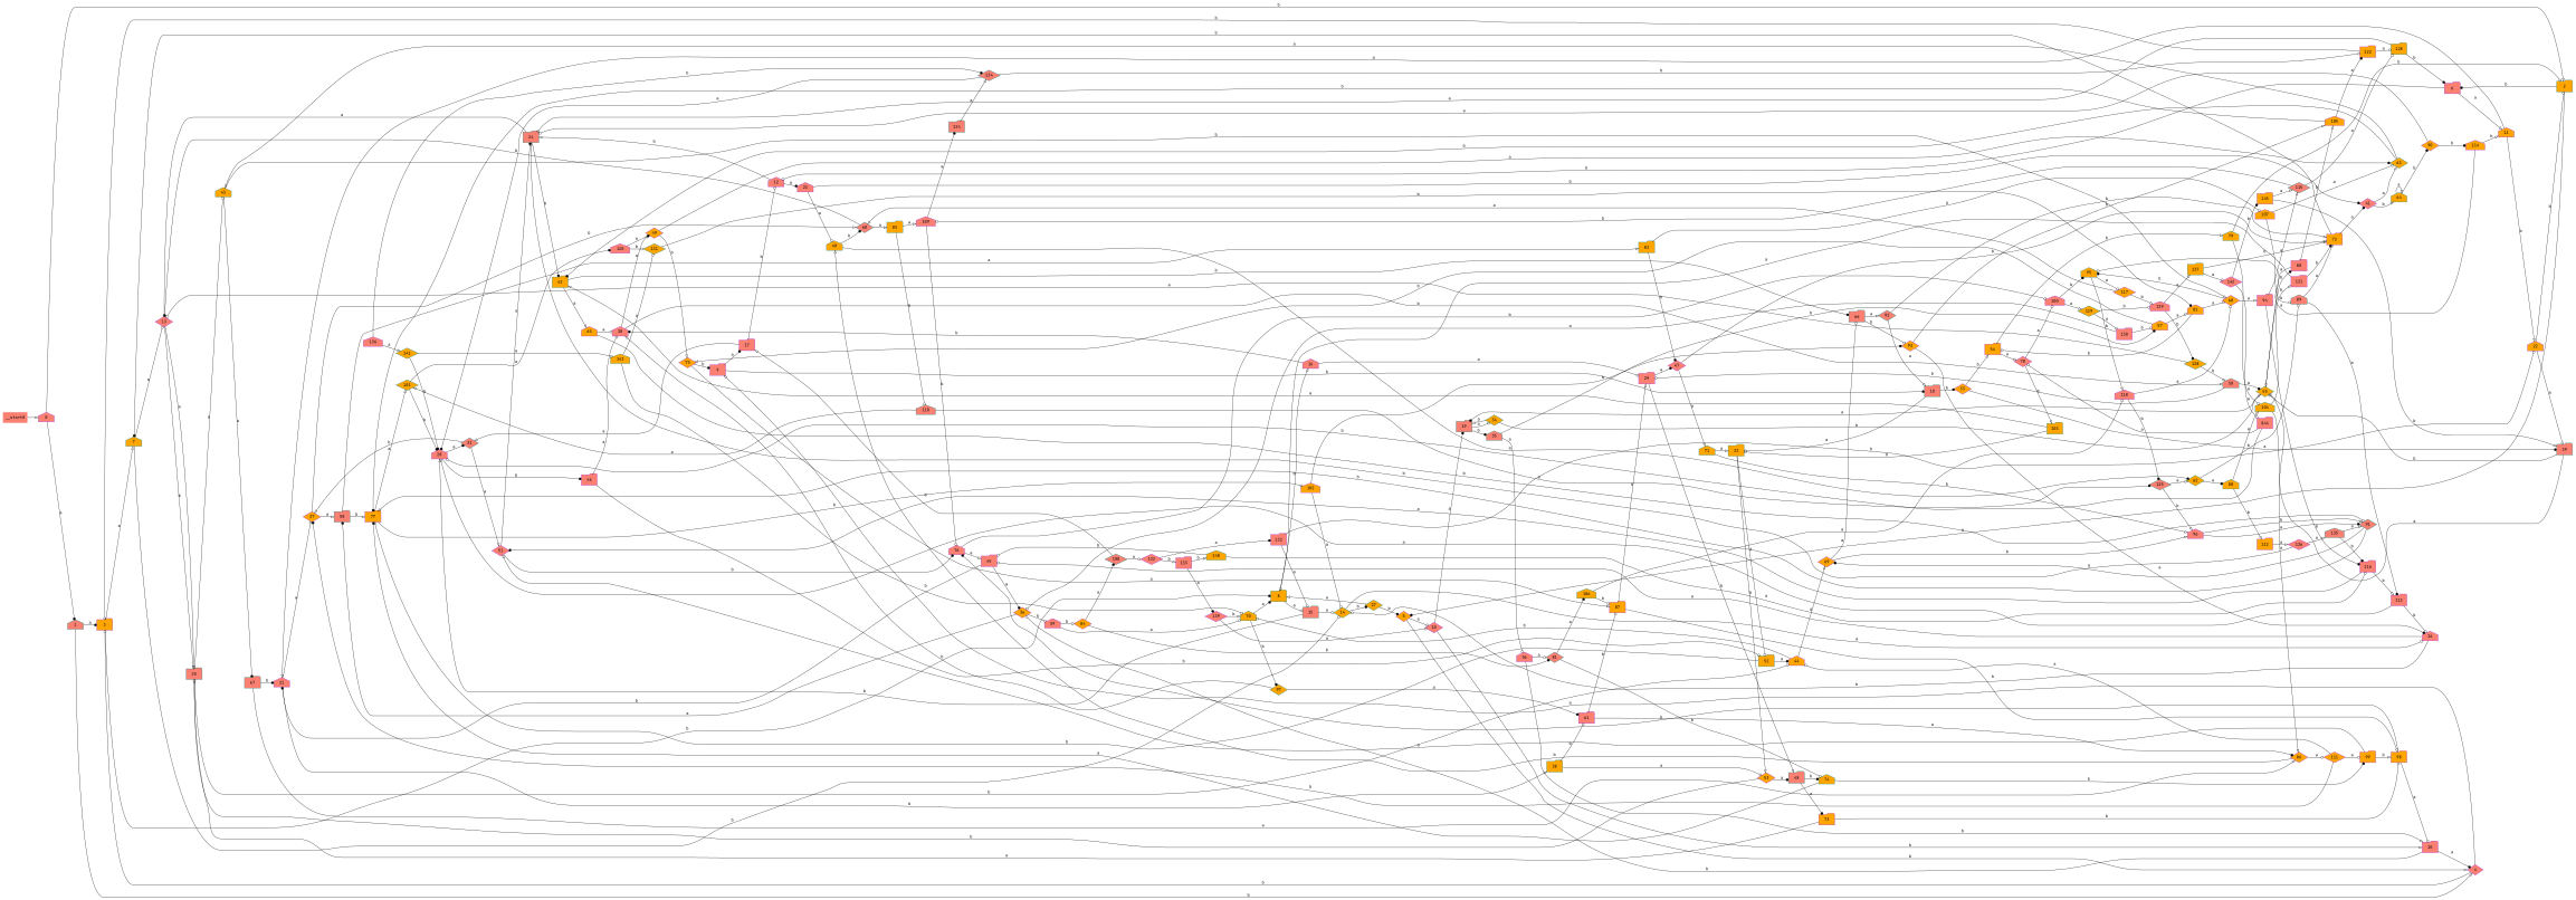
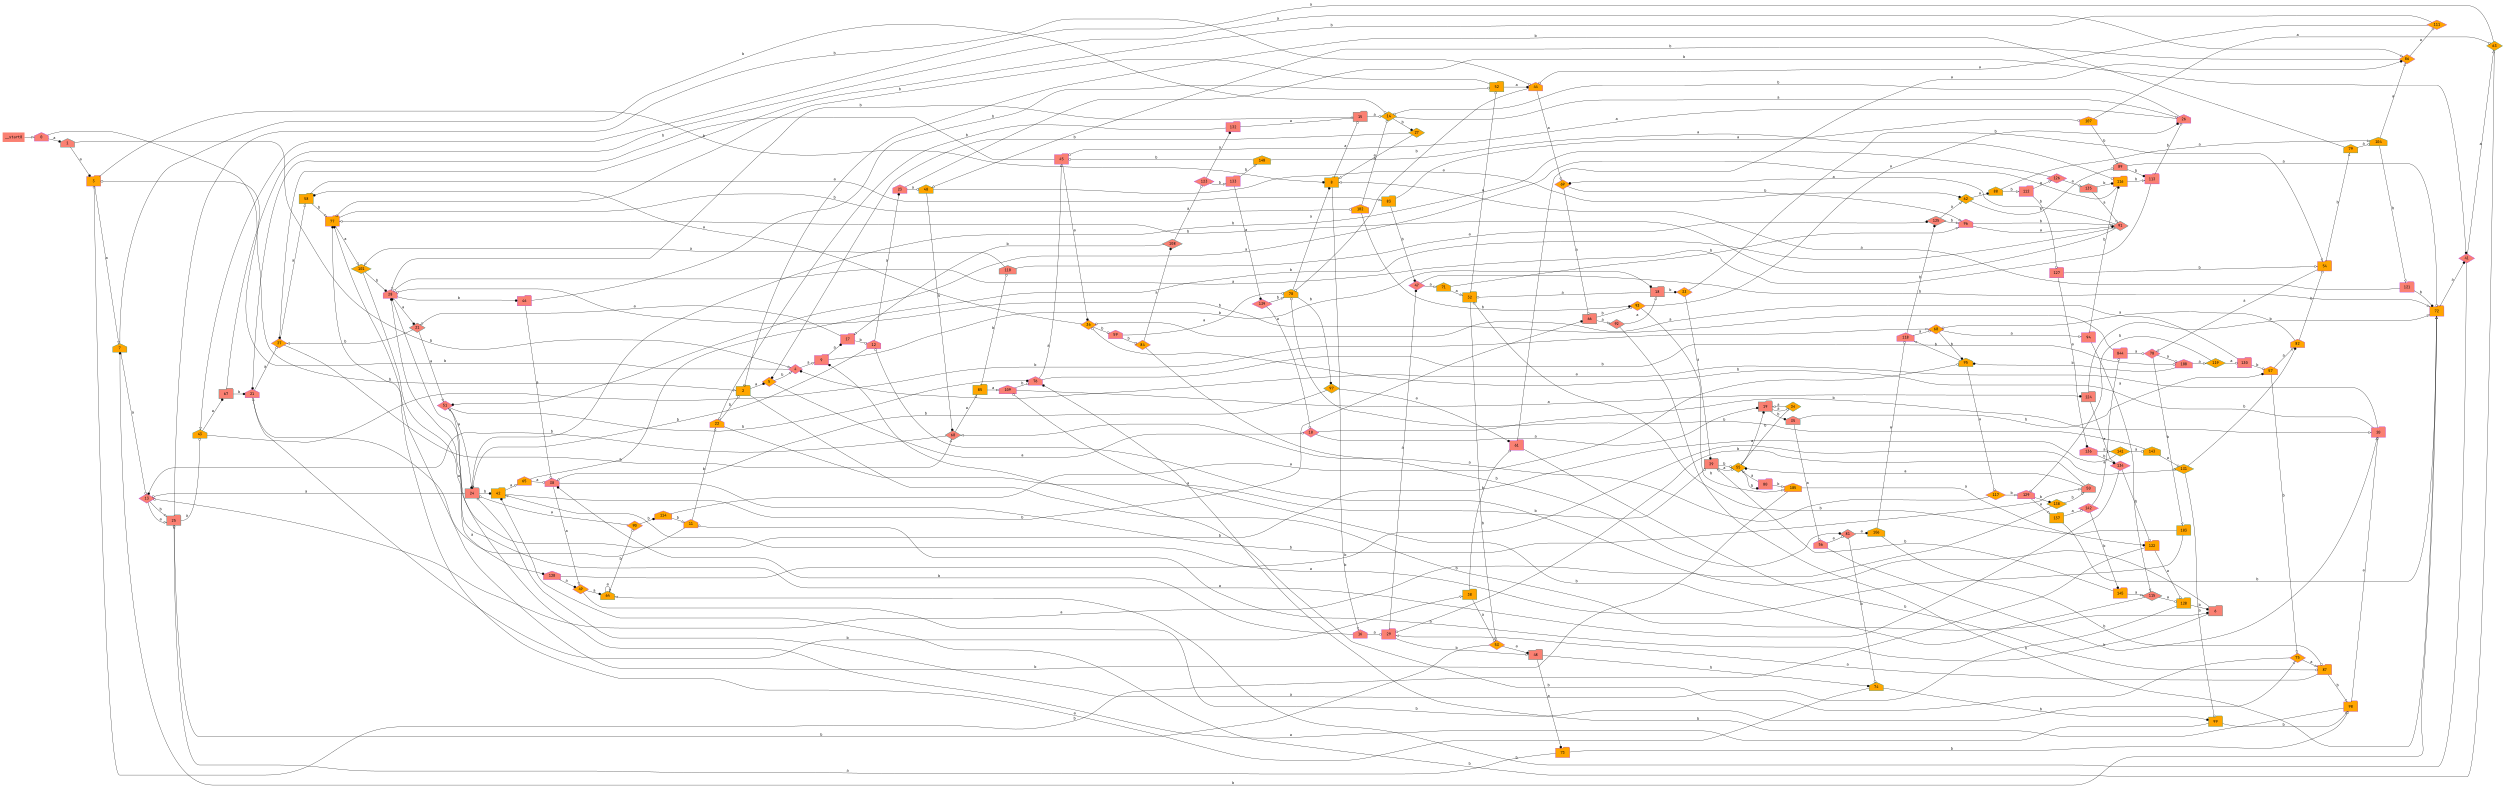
  digraph {
    fontname="JetBrains Mono"
    rankdir=LR
    node [color=purple fillcolor=orange fontname="JetBrains Mono" shape=folder style=filled]
    edge [arrowhead=onormal fontname="JetBrains Mono"]
    __start0 [color=teal fillcolor=salmon shape=none]
    0 [fillcolor=salmon shape=house]
    1 [color=teal fillcolor=salmon shape=house]
    2 [color=teal]
    3
    4 [fillcolor=salmon shape=diamond]
    5 [shape=diamond]
-   6 [fillcolor=salmon]
+   6 [color=teal fillcolor=salmon]
    7 [color=teal shape=house]
    8 [color=teal]
    9 [fillcolor=salmon]
    10 [fillcolor=salmon shape=diamond]
    11 [shape=house]
    12 [fillcolor=salmon shape=house]
    13 [fillcolor=salmon shape=diamond]
    14 [color=teal shape=diamond]
    15 [color=teal fillcolor=salmon]
    16 [fillcolor=salmon shape=house]
    17 [fillcolor=salmon]
    18 [color=teal fillcolor=salmon]
    19 [color=teal fillcolor=salmon]
    20 [fillcolor=salmon]
    21 [fillcolor=salmon shape=house]
    22 [shape=house]
    23 [fillcolor=salmon shape=house]
    24 [color=teal fillcolor=salmon]
    25 [color=teal fillcolor=salmon]
    26 [fillcolor=salmon shape=house]
    27 [color=teal shape=diamond]
    28 [fillcolor=salmon shape=house]
    29 [fillcolor=salmon]
    30 [fillcolor=salmon shape=house]
    31 [color=teal fillcolor=salmon shape=diamond]
    32 [color=teal]
    33 [shape=diamond]
    34 [color=teal shape=diamond]
    35 [color=teal fillcolor=salmon shape=house]
    36 [shape=diamond]
    37 [shape=diamond]
    38 [color=teal]
    39 [color=teal fillcolor=salmon]
    40 [color=teal shape=house]
    41 [fillcolor=salmon shape=diamond]
    42 [color=teal]
    43 [color=teal shape=house]
    44 [shape=house]
    45 [fillcolor=salmon]
    46 [fillcolor=salmon]
    47 [fillcolor=salmon shape=diamond]
    48 [color=teal fillcolor=salmon]
    49 [shape=diamond]
    50 [color=teal fillcolor=salmon shape=house]
    51 [fillcolor=salmon shape=diamond]
    52 [color=teal]
    53 [shape=diamond]
    54
    55 [color=teal shape=diamond]
    56 [fillcolor=salmon shape=house]
    57 [shape=house]
-   58 [color=teal fillcolor=salmon]
+   58 [color=teal]
    59 [fillcolor=salmon shape=house]
    60 [color=teal fillcolor=salmon shape=diamond]
    61 [fillcolor=salmon]
    62 [color=teal shape=diamond]
    63 [color=teal shape=diamond]
    64 [color=teal shape=house]
    65 [shape=house]
    66 [color=teal fillcolor=salmon]
    67 [color=teal fillcolor=salmon]
    68 [shape=diamond]
    69 [shape=diamond]
    70 [color=teal shape=house]
    71 [color=teal shape=house]
    72
    73
    74 [color=teal shape=house]
    75 [shape=diamond]
    76 [fillcolor=salmon shape=house]
    77
    78 [fillcolor=salmon shape=diamond]
    79 [color=teal shape=house]
    80 [fillcolor=salmon]
    81 [color=teal fillcolor=salmon shape=diamond]
    82 [shape=house]
    83 [color=teal]
    84 [shape=diamond]
    85 [color=teal]
    86 [shape=diamond]
    87
    88 [color=teal shape=house]
    89 [color=teal fillcolor=salmon shape=house]
    90 [shape=diamond]
    91 [color=teal fillcolor=salmon shape=diamond]
    92 [color=teal fillcolor=salmon shape=diamond]
    93 [shape=diamond]
    94 [fillcolor=salmon]
    95 [color=teal shape=house]
    96 [fillcolor=salmon shape=house]
    97 [color=teal shape=diamond]
    98
-   99
+   99 [color=teal]
    100 [fillcolor=salmon shape=house]
    101 [color=teal shape=diamond]
    102 [shape=house]
    103 [color=teal]
    104 [color=teal shape=house]
    105 [shape=house]
    106 [color=teal shape=house]
    107 [shape=house]
    108 [color=teal fillcolor=salmon shape=diamond]
    109 [fillcolor=salmon shape=house]
    110 [color=teal fillcolor=salmon shape=house]
    111 [shape=diamond]
-   112
+   112 [fillcolor=salmon]
    113 [fillcolor=salmon]
    114 [shape=house]
    115 [color=teal fillcolor=salmon shape=diamond]
-   116 [fillcolor=salmon]
+   116
    117 [shape=diamond]
    118 [fillcolor=salmon shape=house]
    119 [color=teal shape=diamond]
    120 [fillcolor=salmon shape=house]
    121 [fillcolor=salmon]
    122
    123 [fillcolor=salmon shape=diamond]
    124 [color=teal fillcolor=salmon]
    125 [color=teal fillcolor=salmon shape=diamond]
    126 [fillcolor=salmon shape=diamond]
+   127 [fillcolor=salmon]
    128 [color=teal]
    129 [fillcolor=salmon shape=house]
    130 [fillcolor=salmon]
    131 [color=teal shape=diamond]
    132 [fillcolor=salmon]
    133 [fillcolor=salmon]
-   134 [color=teal fillcolor=salmon shape=diamond]
+   134 [fillcolor=salmon shape=diamond]
    135 [color=teal fillcolor=salmon shape=house]
    136 [fillcolor=salmon shape=house]
    137 [color=teal]
    138 [color=teal shape=diamond]
    139 [fillcolor=salmon shape=diamond]
    140 [color=teal shape=house]
    141 [color=teal shape=diamond]
    142 [fillcolor=salmon shape=diamond]
    143 [color=teal shape=house]
    n146 [fillcolor=salmon label=844]
    145
    __start0 -> 0
    0 -> 1 [arrowhead=dot label=a]
    0 -> 2 [label=b]
    1 -> 3 [arrowhead=dot label=a]
    1 -> 4 [label=b]
    2 -> 5 [arrowhead=dot label=a]
    2 -> 6 [arrowhead=dot label=b]
    3 -> 7 [label=a]
    3 -> 8 [arrowhead=dot label=b]
    4 -> 3 [arrowhead=odot label=b]
    4 -> 9 [label=a]
    5 -> 4 [label=b]
    5 -> 10 [arrowhead=odot label=a]
-   6 -> 11 [label=a]
+   6 -> 11 [arrowhead=odot label=a]
    6 -> 12 [arrowhead=odot label=b]
    7 -> 13 [arrowhead=odot label=a]
    7 -> 14 [arrowhead=odot label=b]
    8 -> 15 [arrowhead=odot label=a]
    8 -> 16 [label=b]
    9 -> 17 [arrowhead=dot label=a]
    9 -> 18 [arrowhead=dot label=b]
    10 -> 19 [arrowhead=dot label=a]
    10 -> 20 [label=b]
    11 -> 21 [label=a]
    11 -> 22 [label=b]
    12 -> 23 [arrowhead=dot label=a]
    12 -> 24 [label=b]
    13 -> 25 [label=a]
    13 -> 25 [label=b]
    14 -> 26 [arrowhead=odot label=a]
    14 -> 27 [arrowhead=dot label=b]
    15 -> 14 [arrowhead=odot label=a]
    15 -> 28 [label=b]
    16 -> 29 [arrowhead=odot label=a]
    16 -> 30 [arrowhead=dot label=b]
    17 -> 12 [arrowhead=odot label=b]
    17 -> 31 [label=a]
    18 -> 32 [arrowhead=odot label=a]
    18 -> 33 [arrowhead=dot label=b]
    19 -> 34 [arrowhead=odot label=a]
    19 -> 35 [arrowhead=dot label=b]
    20 -> 4 [arrowhead=dot label=a]
    20 -> 36 [arrowhead=odot label=b]
    21 -> 37 [arrowhead=odot label=a]
    21 -> 38 [label=b]
    22 -> 2 [arrowhead=odot label=b]
    22 -> 39 [arrowhead=odot label=a]
    23 -> 40 [arrowhead=odot label=a]
    23 -> 41 [arrowhead=dot label=b]
    24 -> 13 [arrowhead=odot label=a]
    24 -> 42 [arrowhead=dot label=b]
    25 -> 43 [arrowhead=odot label=a]
    25 -> 44 [arrowhead=odot label=b]
    26 -> 14 [arrowhead=odot label=b]
    26 -> 45 [arrowhead=odot label=a]
    27 -> 5 [arrowhead=dot label=b]
    27 -> 8 [label=a]
    28 -> 31 [arrowhead=dot label=a]
    28 -> 46 [arrowhead=dot label=b]
    29 -> 47 [arrowhead=dot label=a]
    29 -> 48 [label=b]
    30 -> 49 [label=a]
    30 -> 50 [label=b]
    31 -> 37 [label=b]
    31 -> 51 [label=a]
    32 -> 52 [arrowhead=odot label=a]
    32 -> 53 [label=b]
    33 -> 39 [arrowhead=dot label=a]
    33 -> 54 [label=b]
    34 -> 19 [label=a]
    34 -> 55 [label=b]
    35 -> 56 [arrowhead=odot label=a]
    35 -> 57 [arrowhead=dot label=b]
    36 -> 58 [arrowhead=dot label=a]
    36 -> 59 [arrowhead=odot label=b]
    37 -> 58 [label=a]
    37 -> 60 [label=b]
    38 -> 53 [arrowhead=odot label=a]
    38 -> 61 [arrowhead=odot label=b]
    39 -> 55 [arrowhead=odot label=a]
    39 -> 55 [arrowhead=odot label=b]
    40 -> 60 [arrowhead=dot label=b]
    40 -> 62 [arrowhead=dot label=a]
    41 -> 63 [label=a]
    41 -> 64 [label=b]
    42 -> 65 [label=a]
    42 -> 66 [arrowhead=dot label=b]
    43 -> 67 [arrowhead=dot label=a]
    43 -> 68 [label=b]
    44 -> 69 [label=a]
    44 -> 70 [arrowhead=odot label=b]
    45 -> 21 [arrowhead=dot label=b]
    45 -> 36 [arrowhead=dot label=a]
    46 -> 30 [arrowhead=odot label=a]
    46 -> 52 [arrowhead=odot label=b]
    47 -> 71 [label=a]
    47 -> 72 [label=b]
    48 -> 73 [arrowhead=dot label=a]
    48 -> 74 [arrowhead=dot label=b]
-   49 -> 63 [arrowhead=dot label=a]
+   49 -> 64 [arrowhead=dot label=a]
    49 -> 75 [label=b]
    50 -> 29 [arrowhead=odot label=b]
    50 -> 55 [arrowhead=dot label=a]
    51 -> 24 [arrowhead=dot label=a]
    51 -> 76 [arrowhead=dot label=b]
    52 -> 44 [arrowhead=dot label=a]
    52 -> 77 [arrowhead=odot label=b]
    53 -> 25 [label=b]
    53 -> 48 [arrowhead=dot label=a]
    54 -> 78 [label=a]
    54 -> 79 [label=b]
    55 -> 19 [arrowhead=dot label=a]
    55 -> 80 [arrowhead=dot label=b]
    56 -> 20 [label=b]
    56 -> 81 [arrowhead=odot label=a]
    57 -> 75 [label=b]
    57 -> 82 [label=a]
    58 -> 77 [label=b]
    58 -> 83 [label=a]
    59 -> 70 [arrowhead=odot label=a]
    59 -> 84 [arrowhead=odot label=b]
    60 -> 13 [arrowhead=dot label=b]
    60 -> 85 [label=a]
    61 -> 86 [arrowhead=dot label=a]
    61 -> 87 [arrowhead=odot label=b]
    62 -> 88 [arrowhead=dot label=a]
    62 -> 89 [arrowhead=odot label=b]
    63 -> 42 [arrowhead=dot label=b]
    63 -> 43 [label=a]
    64 -> 64 [label=a]
-   64 -> 90 [arrowhead=dot label=b]
+   64 -> 90 [arrowhead=odot label=b]
    65 -> 30 [arrowhead=odot label=a]
    65 -> 91 [arrowhead=odot label=b]
    66 -> 92 [label=a]
    66 -> 93 [arrowhead=odot label=b]
    67 -> 21 [arrowhead=dot label=b]
    67 -> 86 [label=a]
    68 -> 94 [label=a]
    68 -> 95 [arrowhead=dot label=b]
    69 -> 66 [arrowhead=odot label=a]
    69 -> 96 [label=b]
    70 -> 8 [arrowhead=dot label=a]
    70 -> 97 [arrowhead=dot label=b]
    71 -> 32 [label=a]
    71 -> 96 [label=b]
    72 -> 7 [arrowhead=dot label=b]
    72 -> 41 [arrowhead=dot label=a]
    73 -> 25 [arrowhead=odot label=a]
    73 -> 98 [arrowhead=odot label=b]
    74 -> 77 [arrowhead=dot label=a]
    74 -> 99 [arrowhead=dot label=b]
    75 -> 9 [arrowhead=dot label=b]
    75 -> 87 [label=a]
    76 -> 45 [label=a]
    76 -> 100 [arrowhead=odot label=b]
    77 -> 101 [label=a]
    77 -> 102 [arrowhead=odot label=b]
    78 -> 100 [arrowhead=odot label=a]
    78 -> 103 [label=b]
    79 -> 2 [arrowhead=odot label=b]
    79 -> 104 [arrowhead=odot label=a]
    80 -> 55 [label=a]
    80 -> 105 [label=b]
    81 -> 74 [arrowhead=odot label=b]
    81 -> 106 [arrowhead=dot label=a]
    82 -> 54 [arrowhead=odot label=b]
    82 -> 68 [arrowhead=odot label=a]
    83 -> 47 [arrowhead=dot label=b]
    83 -> 107 [arrowhead=odot label=a]
    84 -> 81 [arrowhead=dot label=b]
    84 -> 108 [arrowhead=dot label=a]
    85 -> 109 [label=a]
    85 -> 110 [arrowhead=odot label=b]
    86 -> 40 [label=b]
    86 -> 111 [arrowhead=odot label=a]
    87 -> 29 [label=a]
    87 -> 98 [label=b]
    88 -> 104 [label=a]
    88 -> 112 [label=b]
    89 -> 72 [arrowhead=odot label=a]
    89 -> 113 [arrowhead=dot label=b]
    90 -> 24 [arrowhead=odot label=a]
    90 -> 114 [arrowhead=dot label=b]
    91 -> 69 [arrowhead=dot label=a]
    91 -> 77 [label=b]
    92 -> 18 [label=a]
    92 -> 72 [label=b]
    93 -> 26 [arrowhead=dot label=a]
    93 -> 105 [label=b]
    94 -> 115 [label=a]
    94 -> 116 [arrowhead=dot label=b]
    95 -> 117 [arrowhead=odot label=a]
    95 -> 118 [label=b]
    96 -> 91 [arrowhead=dot label=a]
    96 -> 91 [label=b]
    97 -> 30 [label=b]
    97 -> 61 [arrowhead=dot label=a]
    98 -> 20 [arrowhead=odot label=a]
    98 -> 76 [arrowhead=dot label=b]
    99 -> 51 [label=a]
    99 -> 98 [label=b]
    100 -> 95 [arrowhead=dot label=b]
    100 -> 119 [label=a]
    101 -> 28 [arrowhead=dot label=b]
    101 -> 120 [arrowhead=dot label=a]
    102 -> 14 [arrowhead=odot label=a]
    102 -> 93 [arrowhead=dot label=b]
    103 -> 32 [arrowhead=odot label=b]
    103 -> 42 [label=a]
    104 -> 86 [label=a]
    104 -> 121 [label=b]
    105 -> 77 [arrowhead=dot label=b]
    105 -> 122 [arrowhead=dot label=a]
    106 -> 87 [arrowhead=odot label=b]
    106 -> 118 [arrowhead=odot label=a]
    107 -> 63 [arrowhead=odot label=a]
    107 -> 89 [arrowhead=odot label=b]
    108 -> 17 [label=b]
    108 -> 123 [arrowhead=odot label=a]
    109 -> 76 [arrowhead=odot label=b]
    109 -> 124 [arrowhead=dot label=a]
    110 -> 101 [label=a]
    110 -> 125 [arrowhead=dot label=a]
    111 -> 37 [arrowhead=dot label=b]
    111 -> 44 [arrowhead=odot label=a]
    112 -> 126 [label=a]
+   112 -> 127 [arrowhead=odot label=b]
    113 -> 26 [arrowhead=odot label=b]
    113 -> 28 [arrowhead=odot label=a]
    114 -> 11 [label=b]
    114 -> 95 [arrowhead=odot label=a]
    115 -> 109 [arrowhead=odot label=b]
    115 -> 128 [arrowhead=odot label=a]
    116 -> 51 [arrowhead=dot label=a]
    116 -> 113 [label=b]
    117 -> 60 [label=a]
    117 -> 129 [label=b]
    118 -> 68 [arrowhead=odot label=a]
    118 -> 125 [arrowhead=dot label=b]
    119 -> 129 [arrowhead=odot label=b]
    119 -> 130 [arrowhead=odot label=a]
    120 -> 49 [arrowhead=dot label=a]
    120 -> 131 [arrowhead=odot label=b]
    121 -> 8 [label=a]
    121 -> 72 [arrowhead=dot label=b]
    122 -> 3 [arrowhead=odot label=b]
    122 -> 128 [arrowhead=odot label=a]
    123 -> 132 [arrowhead=dot label=a]
    123 -> 133 [label=b]
+   124 -> 72 [label=b]
    124 -> 134 [label=a]
    125 -> 62 [label=a]
    125 -> 96 [label=b]
    126 -> 24 [label=b]
    126 -> 135 [label=a]
+   127 -> 54 [label=b]
+   127 -> 136 [arrowhead=dot label=a]
    128 -> 6 [arrowhead=dot label=b]
    128 -> 24 [arrowhead=odot label=a]
    129 -> 137 [label=a]
    129 -> 138 [arrowhead=dot label=b]
    130 -> 36 [arrowhead=odot label=a]
    130 -> 57 [arrowhead=odot label=b]
    131 -> 82 [arrowhead=dot label=b]
-   111 -> 99 [arrowhead=odot label=a]
+   131 -> 99 [arrowhead=odot label=a]
    132 -> 15 [arrowhead=odot label=a]
    132 -> 22 [arrowhead=odot label=b]
    133 -> 139 [arrowhead=dot label=a]
    133 -> 140 [label=b]
    134 -> 28 [arrowhead=dot label=a]
    134 -> 122 [arrowhead=odot label=b]
    135 -> 91 [label=a]
    135 -> 116 [arrowhead=dot label=b]
    136 -> 134 [arrowhead=dot label=b]
    136 -> 141 [label=a]
    137 -> 72 [label=b]
    137 -> 142 [arrowhead=odot label=a]
    138 -> 13 [arrowhead=odot label=a]
    138 -> 50 [label=b]
    139 -> 10 [arrowhead=odot label=a]
    139 -> 70 [label=b]
    140 -> 45 [arrowhead=odot label=b]
    140 -> 116 [arrowhead=odot label=a]
    141 -> 28 [arrowhead=dot label=b]
    141 -> 143 [arrowhead=odot label=a]
    142 -> n146 [arrowhead=odot label=a]
    142 -> 145 [arrowhead=dot label=b]
    143 -> 70 [arrowhead=odot label=b]
    143 -> 131 [arrowhead=odot label=a]
    n146 -> 28 [arrowhead=odot label=b]
    n146 -> 78 [arrowhead=odot label=a]
    145 -> 39 [label=b]
    145 -> 115 [label=a]
  }
